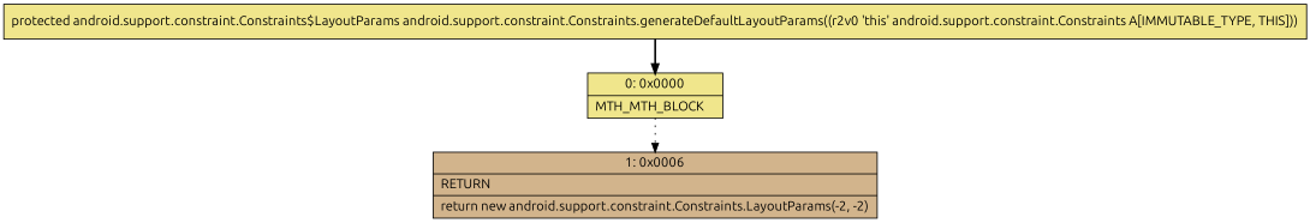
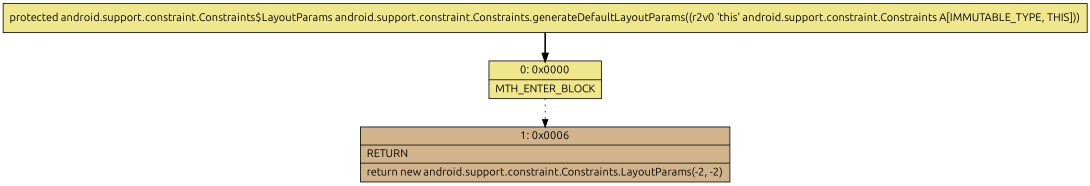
  digraph {
    fontname=Ubuntu
    node [shape=record style=filled fillcolor=khaki fontname=Ubuntu]
    edge [fontname=Ubuntu]
-   n1 [label="{0\:\ 0x0000|MTH_MTH_BLOCK\l}"]
+   n1 [label="{0\:\ 0x0000|MTH_ENTER_BLOCK\l}"]
    n2 [label="{1\:\ 0x0006|RETURN\l|return new android.support.constraint.Constraints.LayoutParams(\-2, \-2)\l}" fillcolor=tan]
    n3 [label="{protected android.support.constraint.Constraints$LayoutParams android.support.constraint.Constraints.generateDefaultLayoutParams((r2v0 'this' android.support.constraint.Constraints A[IMMUTABLE_TYPE, THIS])) }"]
    n1 -> n2 [style=dotted]
    n3 -> n1 [style=bold]
  }
